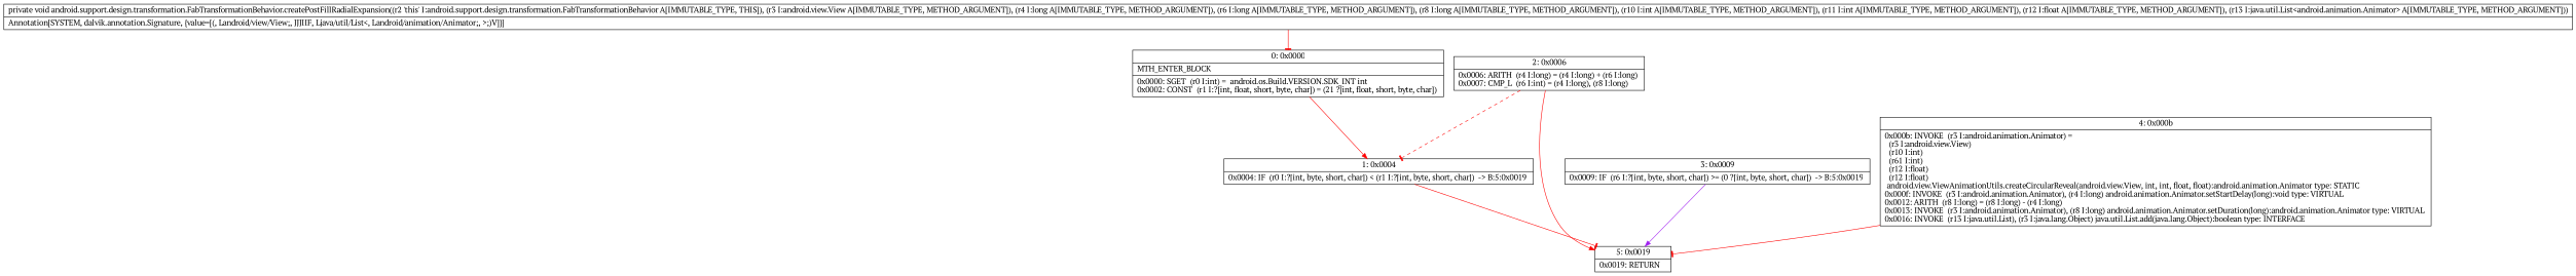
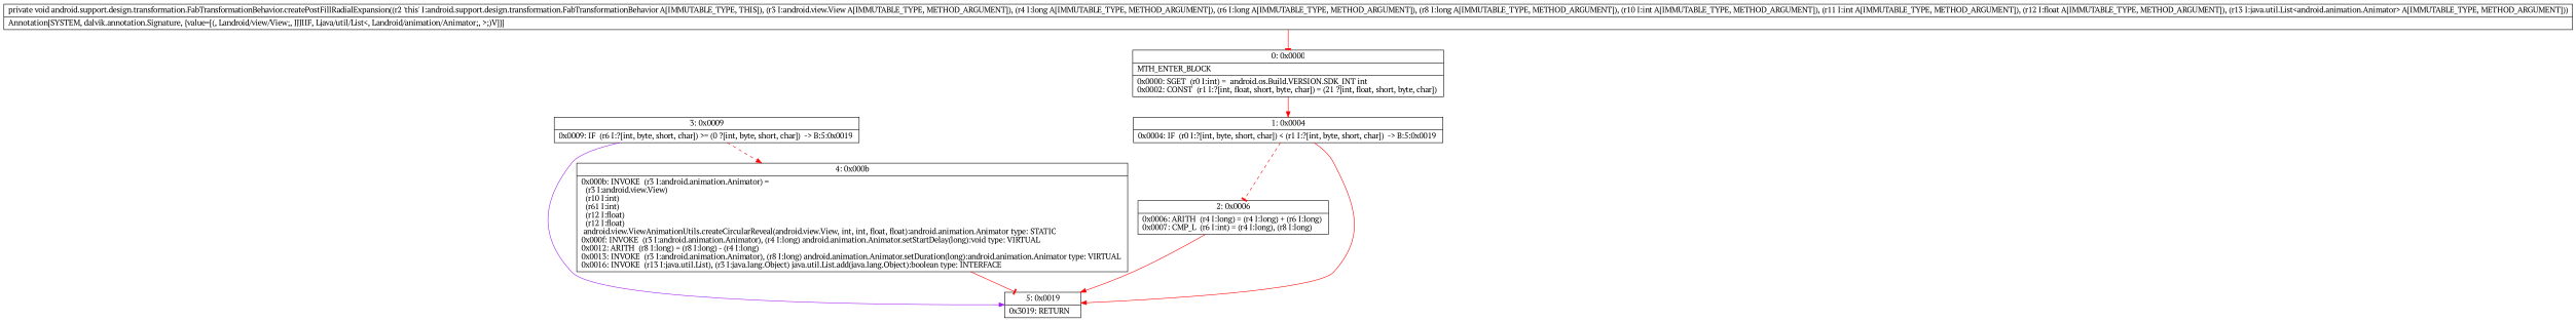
  digraph {
    fontname="PT Serif"
    node [fontname="PT Serif" shape=record]
    edge [arrowhead=normal color=red fontname="PT Serif"]
    n1 [label="{0\:\ 0x0000|MTH_ENTER_BLOCK\l|0x0000: SGET  (r0 I:int) =  android.os.Build.VERSION.SDK_INT int \l0x0002: CONST  (r1 I:?[int, float, short, byte, char]) = (21 ?[int, float, short, byte, char]) \l}"]
    n2 [label="{1\:\ 0x0004|0x0004: IF  (r0 I:?[int, byte, short, char]) \< (r1 I:?[int, byte, short, char])  \-\> B:5:0x0019 \l}"]
    n3 [label="{2\:\ 0x0006|0x0006: ARITH  (r4 I:long) = (r4 I:long) + (r6 I:long) \l0x0007: CMP_L  (r6 I:int) = (r4 I:long), (r8 I:long) \l}"]
-   n4 [label="{5\:\ 0x0019|0x0019: RETURN   \l}"]
+   n4 [label="{5\:\ 0x0019|0x3019: RETURN   \l}"]
    n5 [label="{3\:\ 0x0009|0x0009: IF  (r6 I:?[int, byte, short, char]) \>= (0 ?[int, byte, short, char])  \-\> B:5:0x0019 \l}"]
    n6 [label="{4\:\ 0x000b|0x000b: INVOKE  (r3 I:android.animation.Animator) = \l  (r3 I:android.view.View)\l  (r10 I:int)\l  (r61 I:int)\l  (r12 I:float)\l  (r12 I:float)\l android.view.ViewAnimationUtils.createCircularReveal(android.view.View, int, int, float, float):android.animation.Animator type: STATIC \l0x000f: INVOKE  (r3 I:android.animation.Animator), (r4 I:long) android.animation.Animator.setStartDelay(long):void type: VIRTUAL \l0x0012: ARITH  (r8 I:long) = (r8 I:long) \- (r4 I:long) \l0x0013: INVOKE  (r3 I:android.animation.Animator), (r8 I:long) android.animation.Animator.setDuration(long):android.animation.Animator type: VIRTUAL \l0x0016: INVOKE  (r13 I:java.util.List), (r3 I:java.lang.Object) java.util.List.add(java.lang.Object):boolean type: INTERFACE \l}"]
    n7 [label="{private void android.support.design.transformation.FabTransformationBehavior.createPostFillRadialExpansion((r2 'this' I:android.support.design.transformation.FabTransformationBehavior A[IMMUTABLE_TYPE, THIS]), (r3 I:android.view.View A[IMMUTABLE_TYPE, METHOD_ARGUMENT]), (r4 I:long A[IMMUTABLE_TYPE, METHOD_ARGUMENT]), (r6 I:long A[IMMUTABLE_TYPE, METHOD_ARGUMENT]), (r8 I:long A[IMMUTABLE_TYPE, METHOD_ARGUMENT]), (r10 I:int A[IMMUTABLE_TYPE, METHOD_ARGUMENT]), (r11 I:int A[IMMUTABLE_TYPE, METHOD_ARGUMENT]), (r12 I:float A[IMMUTABLE_TYPE, METHOD_ARGUMENT]), (r13 I:java.util.List\<android.animation.Animator\> A[IMMUTABLE_TYPE, METHOD_ARGUMENT]))  | Annotation[SYSTEM, dalvik.annotation.Signature, \{value=[(, Landroid\/view\/View;, JJJIIF, Ljava\/util\/List\<, Landroid\/animation\/Animator;, \>;)V]\}]\l}"]
    n1 -> n2
-   n3 -> n2 [arrowhead=tee style=dashed]
-   n2 -> n4 [arrowhead=tee]
+   n2 -> n3 [arrowhead=tee style=dashed]
+   n2 -> n4
    n3 -> n4
    n5 -> n4 [color=purple]
+   n5 -> n6 [style=dashed]
    n6 -> n4 [arrowhead=tee]
    n7 -> n1 [arrowhead=tee]
  }
